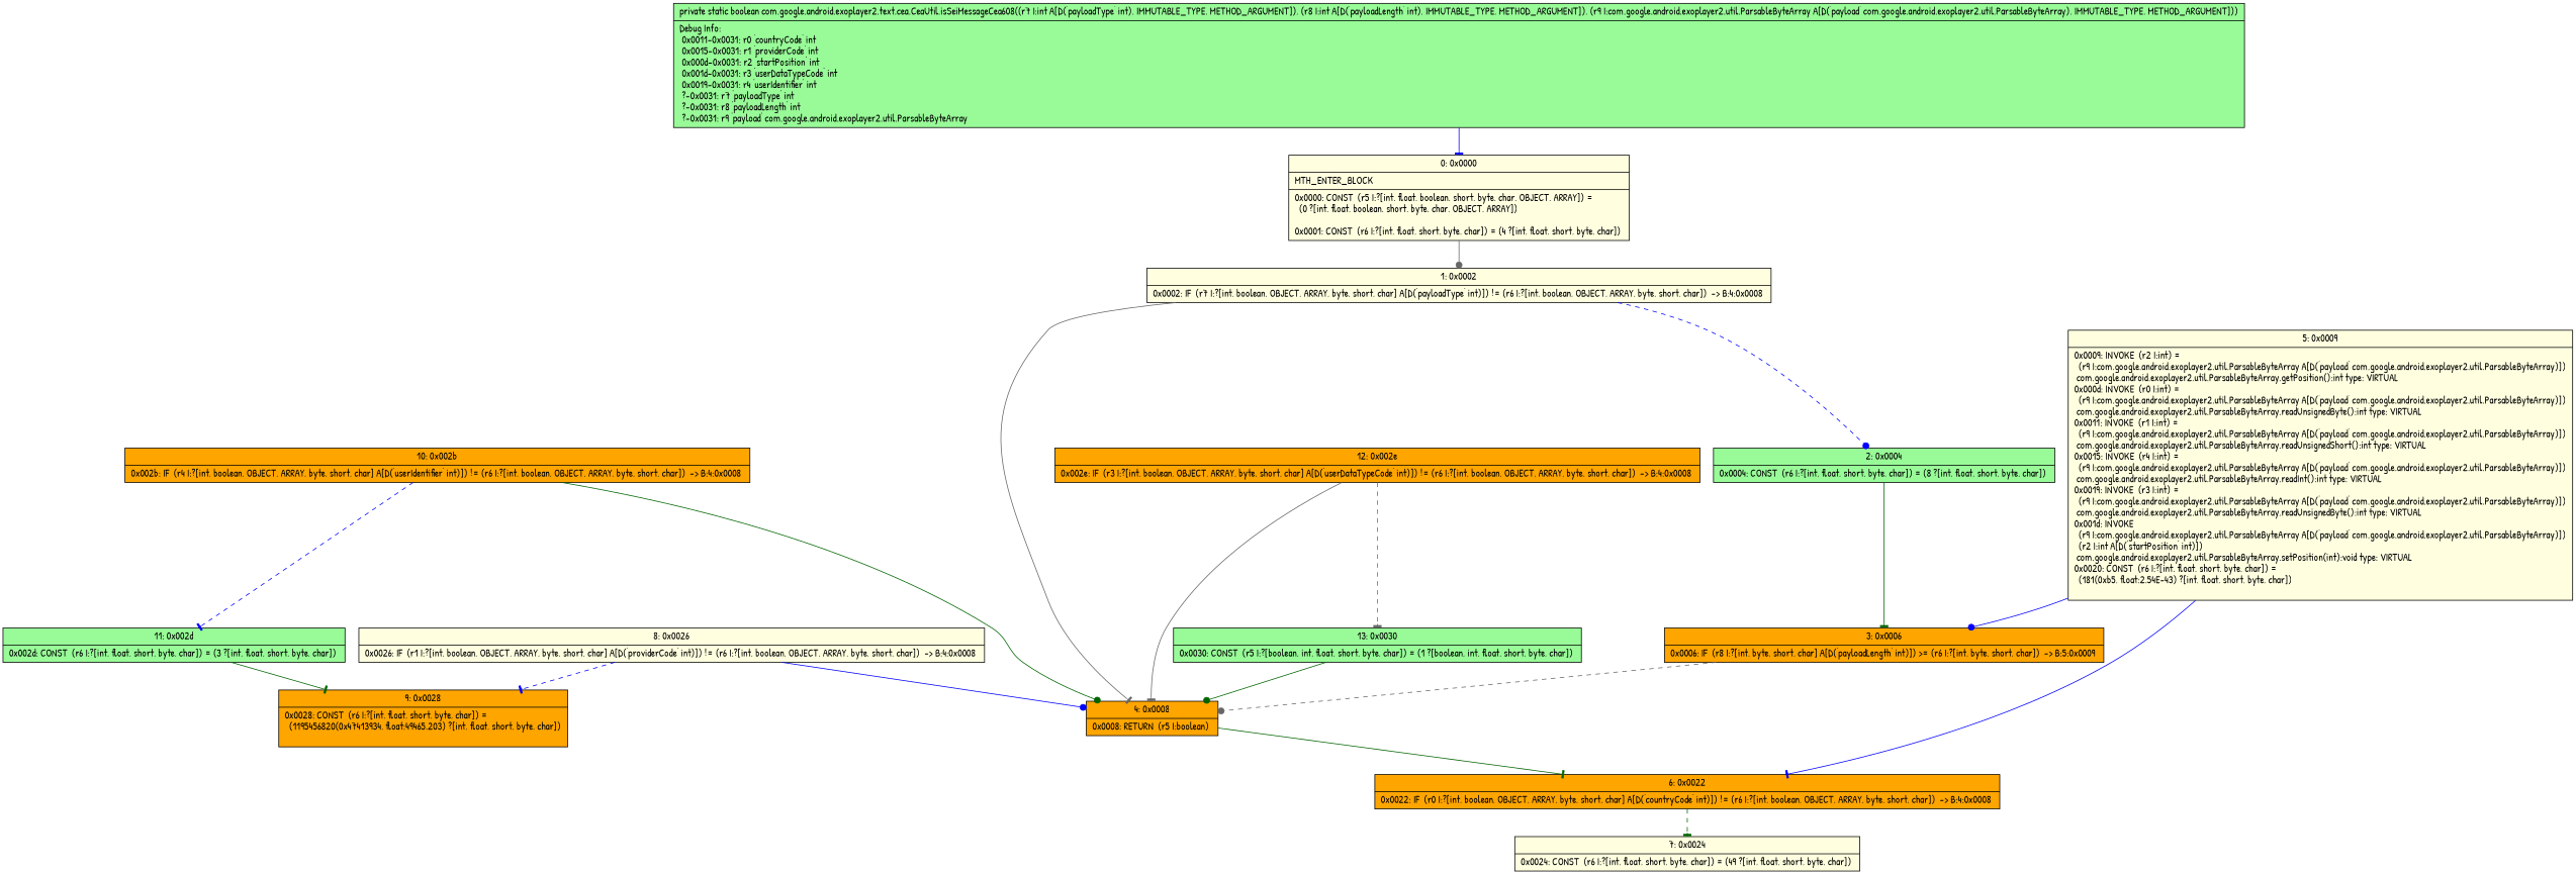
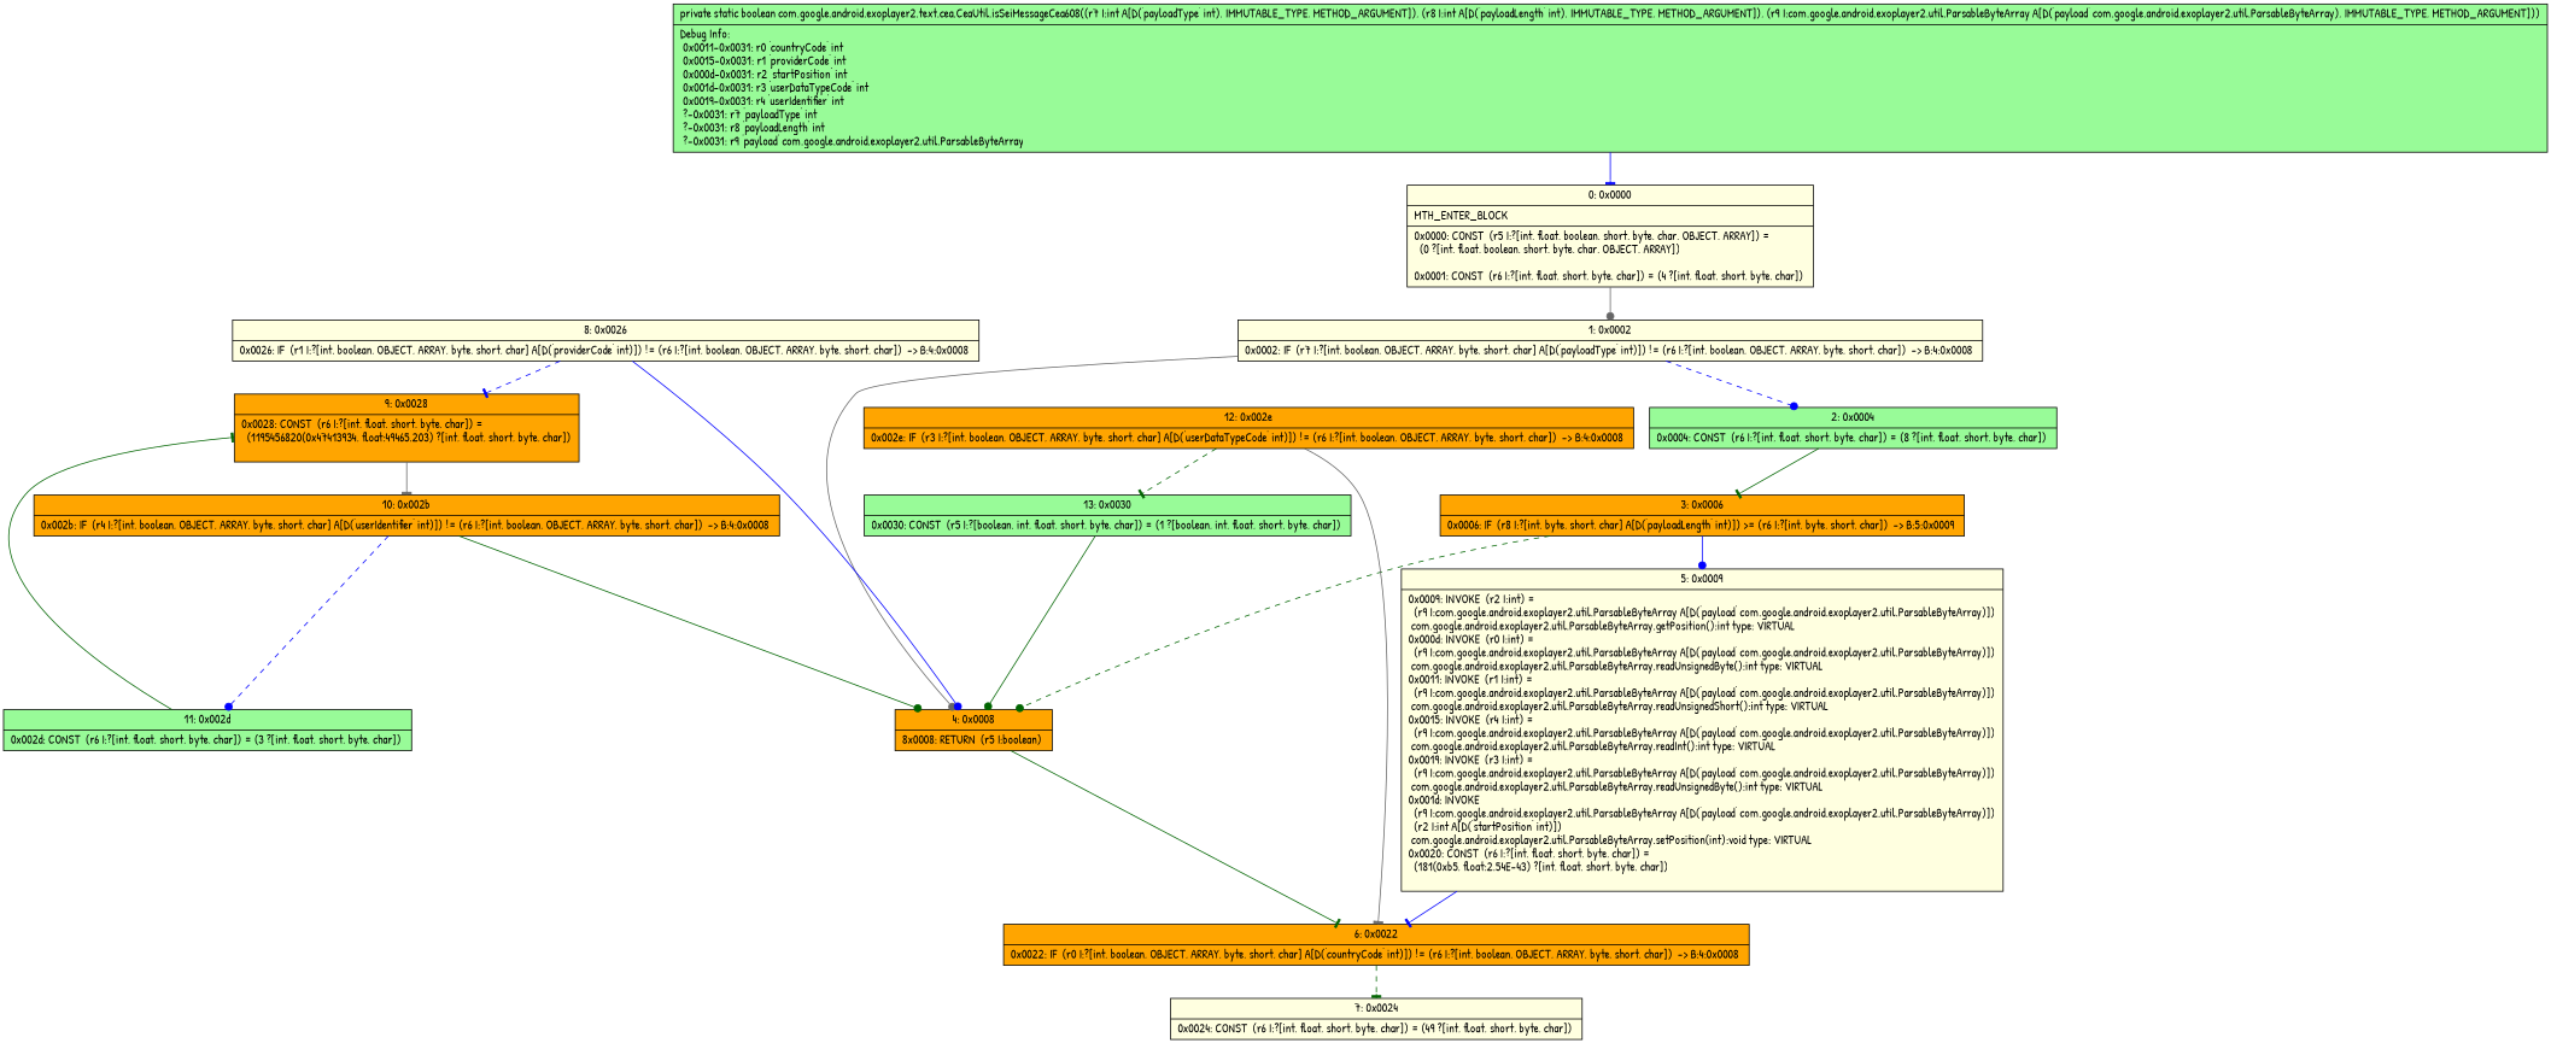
  digraph {
    fontname="Patrick Hand"
    node [fillcolor=orange fontname="Patrick Hand" shape=record style=filled]
    edge [arrowhead=tee color=darkgreen fontname="Patrick Hand"]
    n1 [fillcolor=lightyellow label="{0\:\ 0x0000|MTH_ENTER_BLOCK\l|0x0000: CONST  (r5 I:?[int, float, boolean, short, byte, char, OBJECT, ARRAY]) = \l  (0 ?[int, float, boolean, short, byte, char, OBJECT, ARRAY])\l \l0x0001: CONST  (r6 I:?[int, float, short, byte, char]) = (4 ?[int, float, short, byte, char]) \l}"]
    n2 [fillcolor=lightyellow label="{1\:\ 0x0002|0x0002: IF  (r7 I:?[int, boolean, OBJECT, ARRAY, byte, short, char] A[D('payloadType' int)]) != (r6 I:?[int, boolean, OBJECT, ARRAY, byte, short, char])  \-\> B:4:0x0008 \l}"]
    n3 [fillcolor=palegreen label="{2\:\ 0x0004|0x0004: CONST  (r6 I:?[int, float, short, byte, char]) = (8 ?[int, float, short, byte, char]) \l}"]
-   n4 [label="{4\:\ 0x0008|0x0008: RETURN  (r5 I:boolean) \l}"]
+   n4 [label="{4\:\ 0x0008|8x0008: RETURN  (r5 I:boolean) \l}"]
    n5 [label="{3\:\ 0x0006|0x0006: IF  (r8 I:?[int, byte, short, char] A[D('payloadLength' int)]) \>= (r6 I:?[int, byte, short, char])  \-\> B:5:0x0009 \l}"]
    n6 [label="{6\:\ 0x0022|0x0022: IF  (r0 I:?[int, boolean, OBJECT, ARRAY, byte, short, char] A[D('countryCode' int)]) != (r6 I:?[int, boolean, OBJECT, ARRAY, byte, short, char])  \-\> B:4:0x0008 \l}"]
    n7 [fillcolor=lightyellow label="{5\:\ 0x0009|0x0009: INVOKE  (r2 I:int) = \l  (r9 I:com.google.android.exoplayer2.util.ParsableByteArray A[D('payload' com.google.android.exoplayer2.util.ParsableByteArray)])\l com.google.android.exoplayer2.util.ParsableByteArray.getPosition():int type: VIRTUAL \l0x000d: INVOKE  (r0 I:int) = \l  (r9 I:com.google.android.exoplayer2.util.ParsableByteArray A[D('payload' com.google.android.exoplayer2.util.ParsableByteArray)])\l com.google.android.exoplayer2.util.ParsableByteArray.readUnsignedByte():int type: VIRTUAL \l0x0011: INVOKE  (r1 I:int) = \l  (r9 I:com.google.android.exoplayer2.util.ParsableByteArray A[D('payload' com.google.android.exoplayer2.util.ParsableByteArray)])\l com.google.android.exoplayer2.util.ParsableByteArray.readUnsignedShort():int type: VIRTUAL \l0x0015: INVOKE  (r4 I:int) = \l  (r9 I:com.google.android.exoplayer2.util.ParsableByteArray A[D('payload' com.google.android.exoplayer2.util.ParsableByteArray)])\l com.google.android.exoplayer2.util.ParsableByteArray.readInt():int type: VIRTUAL \l0x0019: INVOKE  (r3 I:int) = \l  (r9 I:com.google.android.exoplayer2.util.ParsableByteArray A[D('payload' com.google.android.exoplayer2.util.ParsableByteArray)])\l com.google.android.exoplayer2.util.ParsableByteArray.readUnsignedByte():int type: VIRTUAL \l0x001d: INVOKE  \l  (r9 I:com.google.android.exoplayer2.util.ParsableByteArray A[D('payload' com.google.android.exoplayer2.util.ParsableByteArray)])\l  (r2 I:int A[D('startPosition' int)])\l com.google.android.exoplayer2.util.ParsableByteArray.setPosition(int):void type: VIRTUAL \l0x0020: CONST  (r6 I:?[int, float, short, byte, char]) = \l  (181(0xb5, float:2.54E\-43) ?[int, float, short, byte, char])\l \l}"]
    n8 [fillcolor=lightyellow label="{7\:\ 0x0024|0x0024: CONST  (r6 I:?[int, float, short, byte, char]) = (49 ?[int, float, short, byte, char]) \l}"]
    n9 [fillcolor=lightyellow label="{8\:\ 0x0026|0x0026: IF  (r1 I:?[int, boolean, OBJECT, ARRAY, byte, short, char] A[D('providerCode' int)]) != (r6 I:?[int, boolean, OBJECT, ARRAY, byte, short, char])  \-\> B:4:0x0008 \l}"]
    n10 [label="{9\:\ 0x0028|0x0028: CONST  (r6 I:?[int, float, short, byte, char]) = \l  (1195456820(0x47413934, float:49465.203) ?[int, float, short, byte, char])\l \l}"]
    n11 [label="{10\:\ 0x002b|0x002b: IF  (r4 I:?[int, boolean, OBJECT, ARRAY, byte, short, char] A[D('userIdentifier' int)]) != (r6 I:?[int, boolean, OBJECT, ARRAY, byte, short, char])  \-\> B:4:0x0008 \l}"]
    n12 [fillcolor=palegreen label="{11\:\ 0x002d|0x002d: CONST  (r6 I:?[int, float, short, byte, char]) = (3 ?[int, float, short, byte, char]) \l}"]
    n13 [label="{12\:\ 0x002e|0x002e: IF  (r3 I:?[int, boolean, OBJECT, ARRAY, byte, short, char] A[D('userDataTypeCode' int)]) != (r6 I:?[int, boolean, OBJECT, ARRAY, byte, short, char])  \-\> B:4:0x0008 \l}"]
    n14 [fillcolor=palegreen label="{13\:\ 0x0030|0x0030: CONST  (r5 I:?[boolean, int, float, short, byte, char]) = (1 ?[boolean, int, float, short, byte, char]) \l}"]
    n15 [fillcolor=palegreen label="{private static boolean com.google.android.exoplayer2.text.cea.CeaUtil.isSeiMessageCea608((r7 I:int A[D('payloadType' int), IMMUTABLE_TYPE, METHOD_ARGUMENT]), (r8 I:int A[D('payloadLength' int), IMMUTABLE_TYPE, METHOD_ARGUMENT]), (r9 I:com.google.android.exoplayer2.util.ParsableByteArray A[D('payload' com.google.android.exoplayer2.util.ParsableByteArray), IMMUTABLE_TYPE, METHOD_ARGUMENT]))  | Debug Info:\l  0x0011\-0x0031: r0 'countryCode' int\l  0x0015\-0x0031: r1 'providerCode' int\l  0x000d\-0x0031: r2 'startPosition' int\l  0x001d\-0x0031: r3 'userDataTypeCode' int\l  0x0019\-0x0031: r4 'userIdentifier' int\l  ?\-0x0031: r7 'payloadType' int\l  ?\-0x0031: r8 'payloadLength' int\l  ?\-0x0031: r9 'payload' com.google.android.exoplayer2.util.ParsableByteArray\l}"]
    n1 -> n2 [arrowhead=dot color=gray40]
    n2 -> n3 [arrowhead=dot color=blue style=dashed]
-   n2 -> n4 [color=gray40]
+   n2 -> n4 [arrowhead=dot color=gray40]
    n3 -> n5
    n4 -> n6
-   n5 -> n4 [arrowhead=dot color=gray40 style=dashed]
-   n7 -> n5 [arrowhead=dot color=blue]
+   n5 -> n4 [arrowhead=dot style=dashed]
+   n5 -> n7 [arrowhead=dot color=blue]
    n6 -> n8 [style=dashed]
    n7 -> n6 [color=blue]
    n9 -> n4 [arrowhead=dot color=blue]
    n9 -> n10 [color=blue style=dashed]
+   n10 -> n11 [color=gray40]
    n11 -> n4 [arrowhead=dot]
-   n11 -> n12 [color=blue style=dashed]
+   n11 -> n12 [arrowhead=dot color=blue style=dashed]
    n12 -> n10
-   n13 -> n4 [color=gray40]
-   n13 -> n14 [color=gray40 style=dashed]
+   n13 -> n6 [color=gray40]
+   n13 -> n14 [style=dashed]
    n14 -> n4 [arrowhead=dot]
    n15 -> n1 [color=blue]
  }
